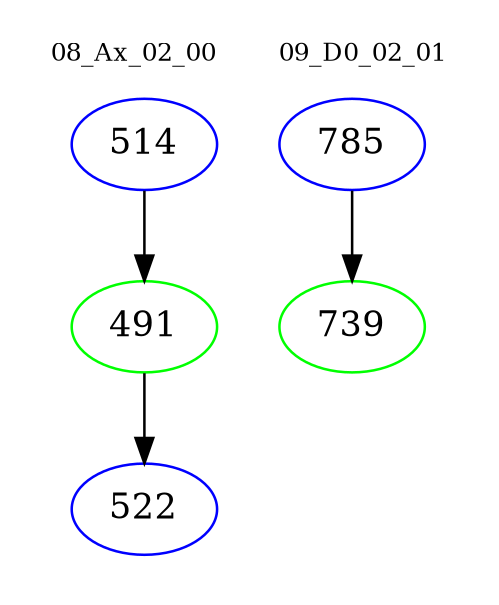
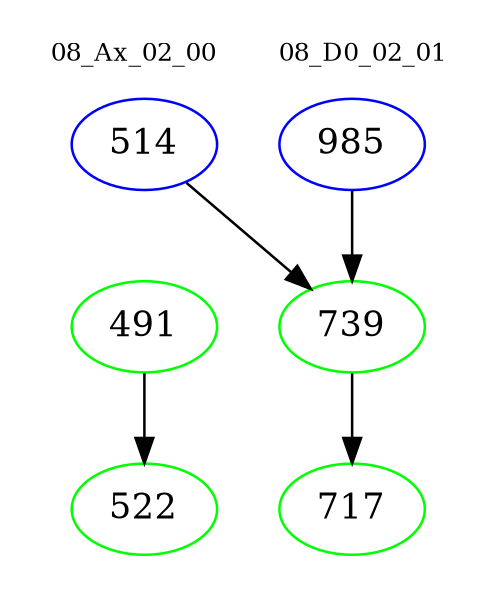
  digraph {
    node [color=green]
    edge [color=black]
    n1 [color=blue label=514]
    n2 [label=491]
-   n3 [color=blue label=522]
-   n4 [color=blue label=785]
+   n3 [label=522]
+   n4 [color=blue label=985]
    n5 [label=739]
+   n6 [label=717]
    subgraph cluster_1 {
      color=white
      fontsize=10
      label="08_Ax_02_00"
      n1
      n2
      n3
    }
    subgraph cluster_2 {
      color=white
      fontsize=10
-     label="09_D0_02_01"
+     label="08_D0_02_01"
      n4
      n5
+     n6
    }
-   n1 -> n2
+   n1 -> n5
    n2 -> n3
    n4 -> n5
+   n5 -> n6
  }
